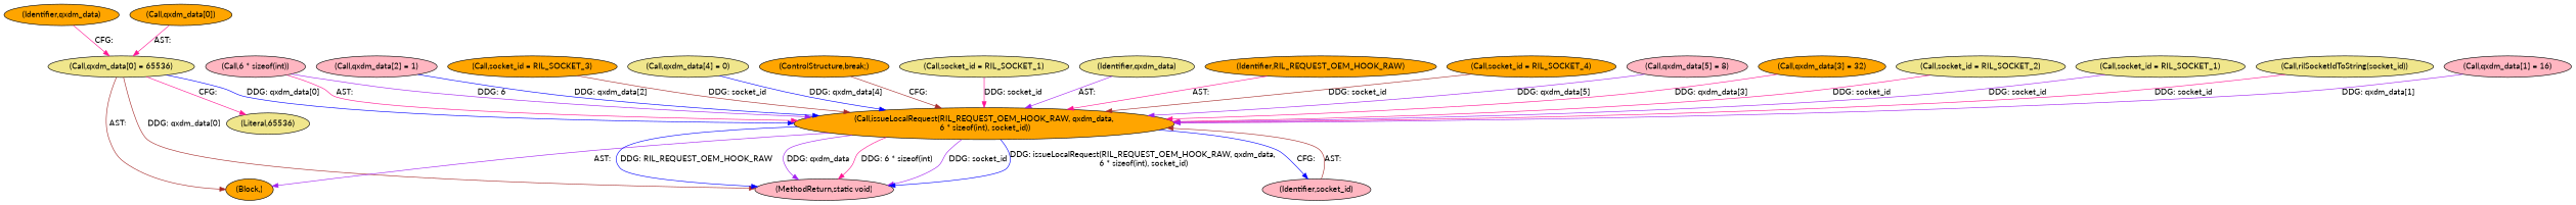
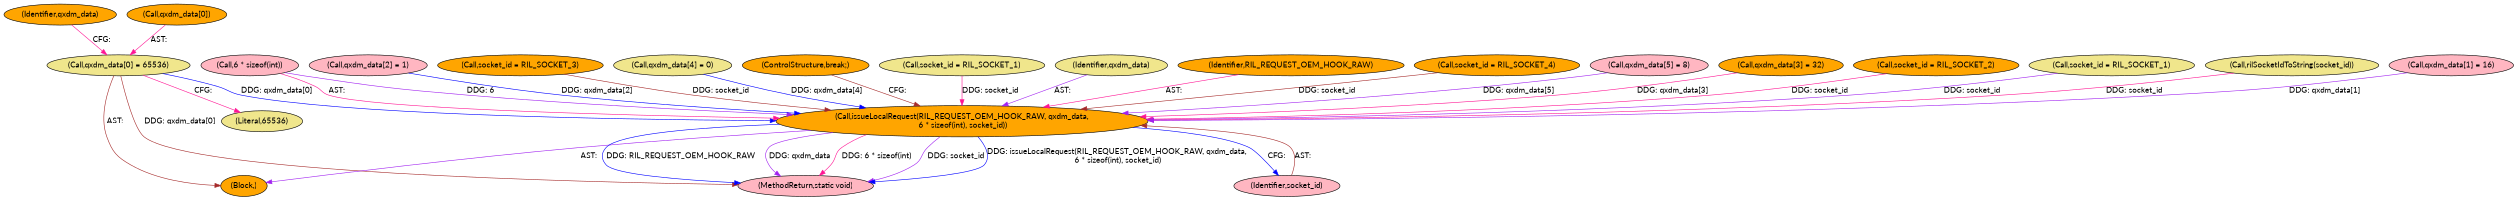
  digraph {
    fontname=Lato
    node [fillcolor=orange fontname=Lato style=filled]
    edge [color=deeppink fontname=Lato]
    n1 [fillcolor=khaki label="(Call,qxdm_data[0] = 65536)"]
    n2 [label="(Call,issueLocalRequest(RIL_REQUEST_OEM_HOOK_RAW, qxdm_data,\n 6 * sizeof(int), socket_id))"]
    n3 [label="(Block,)"]
    n4 [fillcolor=lightpink label="(MethodReturn,static void)"]
    n5 [fillcolor=khaki label="(Literal,65536)"]
    n6 [fillcolor=lightpink label="(Identifier,socket_id)"]
    n7 [fillcolor=lightpink label="(Call,qxdm_data[5] = 8)"]
    n8 [label="(Identifier,qxdm_data)"]
    n9 [label="(Call,qxdm_data[3] = 32)"]
-   n10 [fillcolor=khaki label="(Call,socket_id = RIL_SOCKET_2)"]
+   n10 [label="(Call,socket_id = RIL_SOCKET_2)"]
    n11 [fillcolor=khaki label="(Call,socket_id = RIL_SOCKET_1)"]
    n12 [fillcolor=khaki label="(Call,rilSocketIdToString(socket_id))"]
    n13 [fillcolor=lightpink label="(Call,qxdm_data[1] = 16)"]
    n14 [fillcolor=lightpink label="(Call,6 * sizeof(int))"]
    n15 [fillcolor=lightpink label="(Call,qxdm_data[2] = 1)"]
    n16 [label="(Call,socket_id = RIL_SOCKET_3)"]
    n17 [fillcolor=khaki label="(Call,qxdm_data[4] = 0)"]
    n18 [label="(Call,qxdm_data[0])"]
    n19 [label="(ControlStructure,break;)"]
    n20 [fillcolor=khaki label="(Call,socket_id = RIL_SOCKET_1)"]
    n21 [fillcolor=khaki label="(Identifier,qxdm_data)"]
    n22 [label="(Identifier,RIL_REQUEST_OEM_HOOK_RAW)"]
    n23 [label="(Call,socket_id = RIL_SOCKET_4)"]
    n1 -> n2 [color=blue label="DDG: qxdm_data[0]"]
    n1 -> n3 [color=brown label="AST: "]
    n1 -> n4 [color=brown label="DDG: qxdm_data[0]"]
    n1 -> n5 [label="CFG: "]
    n2 -> n3 [color=purple label="AST: "]
    n2 -> n4 [color=purple label="DDG: socket_id"]
    n2 -> n4 [color=blue label="DDG: issueLocalRequest(RIL_REQUEST_OEM_HOOK_RAW, qxdm_data,\n 6 * sizeof(int), socket_id)"]
    n2 -> n4 [color=blue label="DDG: RIL_REQUEST_OEM_HOOK_RAW"]
    n2 -> n4 [color=purple label="DDG: qxdm_data"]
    n2 -> n4 [label="DDG: 6 * sizeof(int)"]
    n2 -> n6 [color=blue label="CFG: "]
    n6 -> n2 [color=brown label="AST: "]
    n7 -> n2 [color=purple label="DDG: qxdm_data[5]"]
    n8 -> n1 [label="CFG: "]
    n9 -> n2 [label="DDG: qxdm_data[3]"]
    n10 -> n2 [label="DDG: socket_id"]
    n11 -> n2 [color=purple label="DDG: socket_id"]
    n12 -> n2 [label="DDG: socket_id"]
    n13 -> n2 [color=purple label="DDG: qxdm_data[1]"]
    n14 -> n2 [label="AST: "]
    n14 -> n2 [color=purple label="DDG: 6"]
    n15 -> n2 [color=blue label="DDG: qxdm_data[2]"]
    n16 -> n2 [color=brown label="DDG: socket_id"]
    n17 -> n2 [color=blue label="DDG: qxdm_data[4]"]
    n18 -> n1 [label="AST: "]
    n19 -> n2 [color=brown label="CFG: "]
    n20 -> n2 [label="DDG: socket_id"]
    n21 -> n2 [color=purple label="AST: "]
    n22 -> n2 [label="AST: "]
    n23 -> n2 [color=brown label="DDG: socket_id"]
  }
